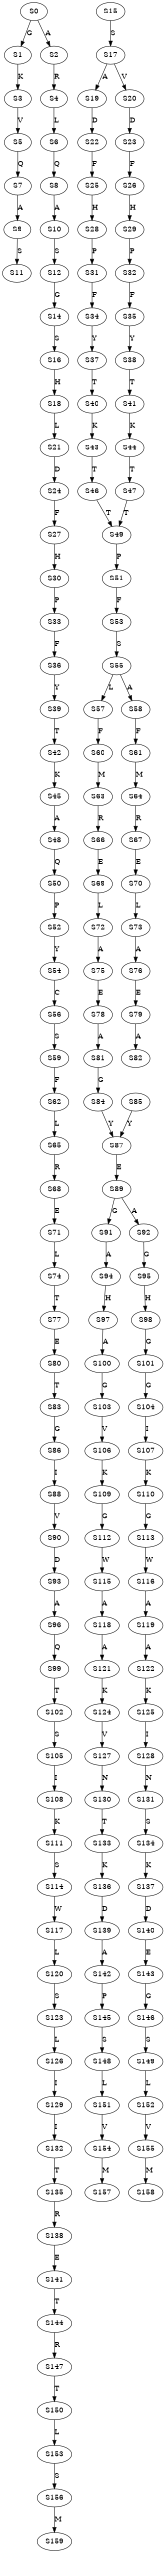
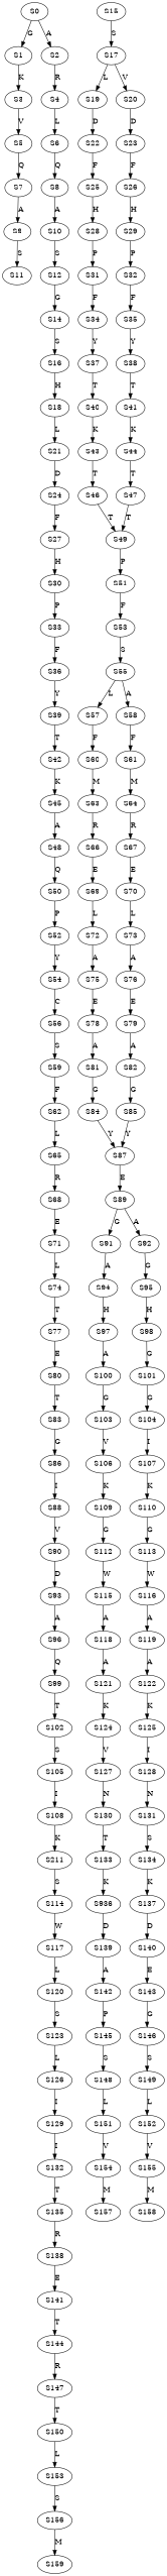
  strict digraph {
    S0
    S1
    S2
    S3
    S4
    S5
    S6
    S7
    S8
    S9
    S10
    S11
    S12
    S14
    S16
    S15
    S17
    S18
    S19
    S20
    S21
    S22
    S23
    S24
    S25
    S26
    S27
    S28
    S29
    S30
    S31
    S32
    S33
    S34
    S35
    S36
    S37
    S38
    S39
    S40
    S41
    S42
    S43
    S44
    S45
    S46
    S47
    S48
    S49
    S50
    S51
    S52
    S53
    S54
    S55
    S56
    S57
    S58
    S59
    S60
    S61
    S62
    S63
    S64
    S65
    S66
    S67
    S68
    S69
    S70
    S71
    S72
    S73
    S74
    S75
    S76
    S77
    S78
    S79
    S80
    S81
    S82
    S83
    S84
    S85
    S86
    S87
    S88
    S89
    S90
    S91
    S92
    S93
    S94
    S95
    S96
    S97
    S98
    S99
    S100
    S101
    S102
    S103
    S104
    S105
    S106
    S107
    S108
    S109
    S110
-   S111
+   S111 [label=S211]
    S112
    S113
    S114
    S115
    S116
    S117
    S118
    S119
    S120
    S121
    S122
    S123
    S124
    S125
    S126
    S127
    S128
    S129
    S130
    S131
    S132
    S133
    S134
    S135
-   S136
+   S136 [label=S936]
    S137
    S138
    S139
    S140
    S141
    S142
    S143
    S144
    S145
    S146
    S147
    S148
    S149
    S150
    S151
    S152
    S153
    S154
    S155
    S156
    S157
    S158
    S159
    S0 -> S1 [label=G]
    S0 -> S2 [label=A]
    S1 -> S3 [label=K]
    S2 -> S4 [label=R]
    S3 -> S5 [label=V]
    S4 -> S6 [label=L]
    S5 -> S7 [label=Q]
    S6 -> S8 [label=Q]
    S7 -> S9 [label=A]
    S8 -> S10 [label=A]
    S9 -> S11 [label=S]
    S10 -> S12 [label=S]
    S12 -> S14 [label=G]
    S14 -> S16 [label=S]
    S16 -> S18 [label=H]
    S15 -> S17 [label=S]
-   S17 -> S19 [label=A]
+   S17 -> S19 [label=L]
    S17 -> S20 [label=V]
    S18 -> S21 [label=L]
    S19 -> S22 [label=D]
    S20 -> S23 [label=D]
    S21 -> S24 [label=D]
    S22 -> S25 [label=F]
    S23 -> S26 [label=F]
    S24 -> S27 [label=F]
    S25 -> S28 [label=H]
    S26 -> S29 [label=H]
    S27 -> S30 [label=H]
    S28 -> S31 [label=P]
    S29 -> S32 [label=P]
    S30 -> S33 [label=P]
    S31 -> S34 [label=F]
    S32 -> S35 [label=F]
    S33 -> S36 [label=F]
    S34 -> S37 [label=Y]
    S35 -> S38 [label=Y]
    S36 -> S39 [label=Y]
    S37 -> S40 [label=T]
    S38 -> S41 [label=T]
    S39 -> S42 [label=T]
    S40 -> S43 [label=K]
    S41 -> S44 [label=K]
    S42 -> S45 [label=K]
    S43 -> S46 [label=T]
    S44 -> S47 [label=T]
    S45 -> S48 [label=A]
    S46 -> S49 [label=T]
    S47 -> S49 [label=T]
    S48 -> S50 [label=Q]
    S49 -> S51 [label=P]
    S50 -> S52 [label=P]
    S51 -> S53 [label=F]
    S52 -> S54 [label=Y]
    S53 -> S55 [label=S]
    S54 -> S56 [label=C]
    S55 -> S57 [label=L]
    S55 -> S58 [label=A]
    S56 -> S59 [label=S]
    S57 -> S60 [label=F]
    S58 -> S61 [label=F]
    S59 -> S62 [label=F]
    S60 -> S63 [label=M]
    S61 -> S64 [label=M]
    S62 -> S65 [label=L]
    S63 -> S66 [label=R]
    S64 -> S67 [label=R]
    S65 -> S68 [label=R]
    S66 -> S69 [label=E]
    S67 -> S70 [label=E]
    S68 -> S71 [label=E]
    S69 -> S72 [label=L]
    S70 -> S73 [label=L]
    S71 -> S74 [label=L]
    S72 -> S75 [label=A]
    S73 -> S76 [label=A]
    S74 -> S77 [label=T]
    S75 -> S78 [label=E]
    S76 -> S79 [label=E]
    S77 -> S80 [label=E]
    S78 -> S81 [label=A]
    S79 -> S82 [label=A]
    S80 -> S83 [label=T]
    S81 -> S84 [label=G]
+   S82 -> S85 [label=G]
    S83 -> S86 [label=G]
    S84 -> S87 [label=Y]
    S85 -> S87 [label=Y]
    S86 -> S88 [label=I]
    S87 -> S89 [label=E]
    S88 -> S90 [label=V]
    S89 -> S91 [label=G]
    S89 -> S92 [label=A]
    S90 -> S93 [label=D]
    S91 -> S94 [label=A]
    S92 -> S95 [label=G]
    S93 -> S96 [label=A]
    S94 -> S97 [label=H]
    S95 -> S98 [label=H]
    S96 -> S99 [label=Q]
    S97 -> S100 [label=A]
    S98 -> S101 [label=G]
    S99 -> S102 [label=T]
    S100 -> S103 [label=G]
    S101 -> S104 [label=G]
    S102 -> S105 [label=S]
    S103 -> S106 [label=V]
    S104 -> S107 [label=I]
    S105 -> S108 [label=I]
    S106 -> S109 [label=K]
    S107 -> S110 [label=K]
    S108 -> S111 [label=K]
    S109 -> S112 [label=G]
    S110 -> S113 [label=G]
    S111 -> S114 [label=S]
    S112 -> S115 [label=W]
    S113 -> S116 [label=W]
    S114 -> S117 [label=W]
    S115 -> S118 [label=A]
    S116 -> S119 [label=A]
    S117 -> S120 [label=L]
    S118 -> S121 [label=A]
    S119 -> S122 [label=A]
    S120 -> S123 [label=S]
    S121 -> S124 [label=K]
    S122 -> S125 [label=K]
    S123 -> S126 [label=L]
    S124 -> S127 [label=V]
    S125 -> S128 [label=I]
    S126 -> S129 [label=I]
    S127 -> S130 [label=N]
    S128 -> S131 [label=N]
    S129 -> S132 [label=I]
    S130 -> S133 [label=T]
    S131 -> S134 [label=S]
    S132 -> S135 [label=T]
    S133 -> S136 [label=K]
    S134 -> S137 [label=K]
    S135 -> S138 [label=R]
    S136 -> S139 [label=D]
    S137 -> S140 [label=D]
    S138 -> S141 [label=E]
    S139 -> S142 [label=A]
    S140 -> S143 [label=E]
    S141 -> S144 [label=T]
    S142 -> S145 [label=P]
    S143 -> S146 [label=G]
    S144 -> S147 [label=R]
    S145 -> S148 [label=S]
    S146 -> S149 [label=S]
    S147 -> S150 [label=T]
    S148 -> S151 [label=L]
    S149 -> S152 [label=L]
    S150 -> S153 [label=L]
    S151 -> S154 [label=V]
    S152 -> S155 [label=V]
    S153 -> S156 [label=S]
    S154 -> S157 [label=M]
    S155 -> S158 [label=M]
    S156 -> S159 [label=M]
  }
